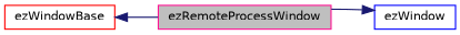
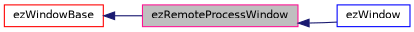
  digraph {
    rankdir=LR
    node [fillcolor=white fontname=Helvetica fontsize=10 shape=record style=filled]
    edge [color=midnightblue dir=back fontname=Helvetica fontsize=10 labelfontname=Helvetica labelfontsize=10 style=solid]
    n1 [color=deeppink fillcolor=grey75 fontcolor=black height=0.2 label=ezRemoteProcessWindow width=0.4]
    n2 [color=blue height=0.2 label=ezWindow width=0.4]
    n3 [color=red height=0.2 label=ezWindowBase width=0.4]
-   n2 -> n1
+   n1 -> n2
    n3 -> n1
  }
